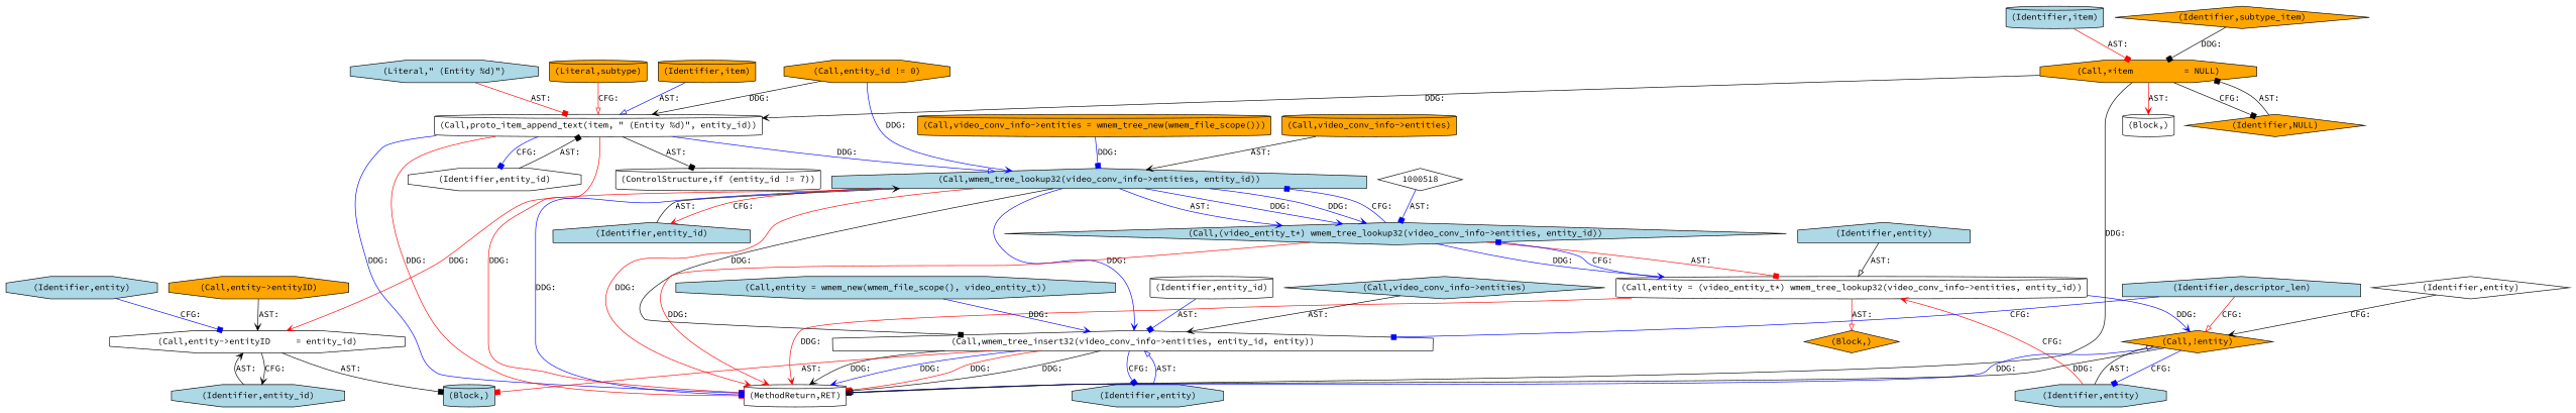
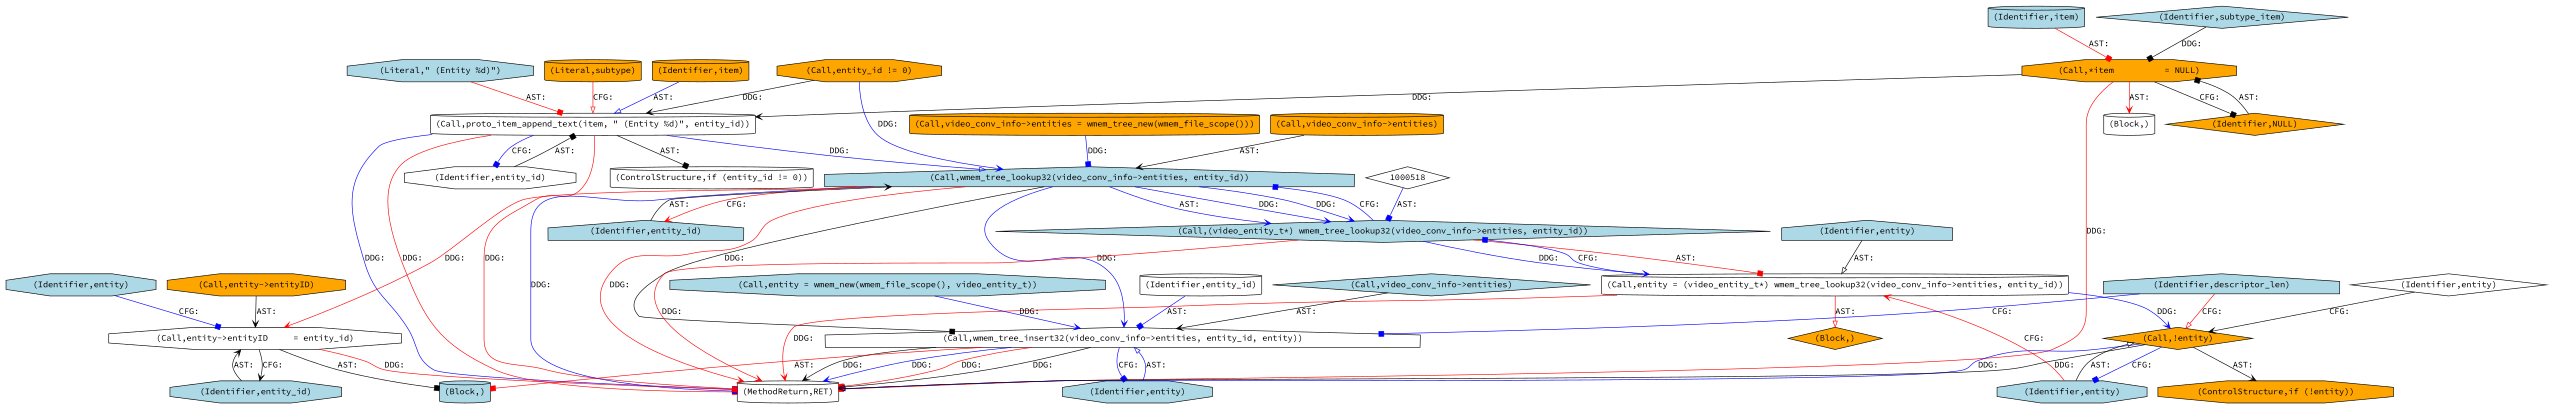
  digraph {
    fontname="Source Code Pro"
    node [fillcolor=lightblue fontname="Source Code Pro" shape=octagon style=filled]
    edge [arrowhead=box color=blue fontname="Source Code Pro"]
    n1 [fillcolor=orange label="(Call,*item          = NULL)"]
    n2 [fillcolor=white label="(Call,proto_item_append_text(item, \" (Entity %d)\", entity_id))" shape=cylinder]
    n3 [fillcolor=white label="(MethodReturn,RET)" shape=cylinder]
    n4 [fillcolor=white label="(Block,)" shape=cylinder]
    n5 [fillcolor=orange label="(Identifier,NULL)" shape=diamond]
    n6 [label="(Call,wmem_tree_lookup32(video_conv_info->entities, entity_id))" shape=house]
-   n7 [fillcolor=white label="(ControlStructure,if (entity_id != 7))" shape=cylinder]
+   n7 [fillcolor=white label="(ControlStructure,if (entity_id != 0))" shape=cylinder]
    n8 [fillcolor=white label="(Identifier,entity_id)"]
    n9 [label="(Call,(video_entity_t*) wmem_tree_lookup32(video_conv_info->entities, entity_id))" shape=diamond]
    n10 [fillcolor=white label="(Call,entity->entityID     = entity_id)"]
    n11 [fillcolor=white label="(Call,wmem_tree_insert32(video_conv_info->entities, entity_id, entity))" shape=house]
    n12 [label="(Identifier,entity_id)" shape=house]
    n13 [fillcolor=white label="(Call,entity = (video_entity_t*) wmem_tree_lookup32(video_conv_info->entities, entity_id))" shape=cylinder]
    n14 [label="(Identifier,entity_id)"]
    n15 [label="(Block,)" shape=cylinder]
    n16 [label="(Identifier,entity)"]
    n17 [fillcolor=orange label="(Call,!entity)" shape=diamond]
    n18 [fillcolor=orange label="(Block,)" shape=diamond]
    n19 [label="(Identifier,entity)"]
+   n20 [fillcolor=orange label="(ControlStructure,if (!entity))"]
    n21 [label="(Call,entity = wmem_new(wmem_file_scope(), video_entity_t))"]
    n22 [fillcolor=white label="(Identifier,entity_id)" shape=cylinder]
    n23 [label="(Identifier,descriptor_len)" shape=house]
    n24 [fillcolor=orange label="(Call,entity->entityID)"]
    n25 [label="(Identifier,entity)" shape=house]
    n26 [label="(Identifier,item)" shape=cylinder]
    n27 [fillcolor=orange label="(Literal,subtype)" shape=cylinder]
    n28 [fillcolor=white label="(Identifier,entity)" shape=diamond]
    n29 [fillcolor=orange label="(Identifier,item)" shape=cylinder]
    n30 [label="(Call,video_conv_info->entities)" shape=diamond]
    n31 [label="(Literal,\" (Entity %d)\")"]
    n32 [label="(Identifier,entity)"]
    n33 [fillcolor=orange label="(Call,entity_id != 0)"]
    n34 [fillcolor=orange label="(Call,video_conv_info->entities)" shape=cylinder]
-   n35 [fillcolor=orange label="(Identifier,subtype_item)" shape=diamond]
+   n35 [label="(Identifier,subtype_item)" shape=diamond]
    n36 [fillcolor=orange label="(Call,video_conv_info->entities = wmem_tree_new(wmem_file_scope()))" shape=cylinder]
    1000518 [fillcolor=white shape=diamond]
    n1 -> n2 [arrowhead=vee color=black label="DDG: "]
-   n1 -> n3 [color=black label="DDG: "]
+   n1 -> n3 [color=red label="DDG: "]
    n1 -> n4 [arrowhead=vee color=red label="AST: "]
    n1 -> n5 [color=black label="CFG: "]
    n2 -> n3 [color=red label="DDG: "]
    n2 -> n3 [label="DDG: "]
    n2 -> n3 [color=red label="DDG: "]
    n2 -> n6 [arrowhead=onormal label="DDG: "]
    n2 -> n7 [color=black label="AST: "]
    n2 -> n8 [label="CFG: "]
    n5 -> n1 [color=black label="AST: "]
    n6 -> n3 [arrowhead=vee color=red label="DDG: "]
    n6 -> n3 [label="DDG: "]
    n6 -> n9 [arrowhead=vee label="AST: "]
    n6 -> n9 [arrowhead=vee label="DDG: "]
    n6 -> n9 [arrowhead=vee label="DDG: "]
    n6 -> n10 [arrowhead=vee color=red label="DDG: "]
    n6 -> n11 [arrowhead=vee label="DDG: "]
    n6 -> n11 [color=black label="DDG: "]
    n6 -> n12 [arrowhead=vee color=red label="CFG: "]
    n8 -> n2 [color=black label="AST: "]
    n9 -> n3 [arrowhead=vee color=red label="DDG: "]
    n9 -> n6 [label="CFG: "]
    n9 -> n13 [color=red label="AST: "]
    n9 -> n13 [arrowhead=vee label="DDG: "]
+   n10 -> n3 [color=red label="DDG: "]
    n10 -> n14 [arrowhead=vee color=black label="CFG: "]
    n10 -> n15 [color=black label="AST: "]
    n11 -> n3 [arrowhead=vee label="DDG: "]
    n11 -> n3 [color=red label="DDG: "]
    n11 -> n3 [arrowhead=onormal color=black label="DDG: "]
    n11 -> n3 [arrowhead=vee color=black label="DDG: "]
    n11 -> n15 [color=red label="AST: "]
    n11 -> n16 [label="CFG: "]
    n12 -> n6 [arrowhead=vee color=black label="AST: "]
    n13 -> n3 [arrowhead=vee color=red label="DDG: "]
    n13 -> n9 [label="CFG: "]
    n13 -> n17 [arrowhead=vee label="DDG: "]
    n13 -> n18 [arrowhead=onormal color=red label="AST: "]
    n14 -> n10 [arrowhead=vee color=black label="AST: "]
    n16 -> n11 [arrowhead=onormal label="AST: "]
    n17 -> n3 [arrowhead=onormal label="DDG: "]
    n17 -> n3 [arrowhead=onormal color=black label="DDG: "]
    n17 -> n19 [label="CFG: "]
+   n17 -> n20 [arrowhead=vee color=black label="AST: "]
    n19 -> n13 [arrowhead=vee color=red label="CFG: "]
    n19 -> n17 [arrowhead=onormal color=black label="AST: "]
    n21 -> n11 [arrowhead=vee label="DDG: "]
    n22 -> n11 [label="AST: "]
    n23 -> n11 [label="CFG: "]
    n23 -> n17 [arrowhead=onormal color=red label="CFG: "]
    n24 -> n10 [arrowhead=vee color=black label="AST: "]
    n25 -> n13 [arrowhead=onormal color=black label="AST: "]
    n26 -> n1 [color=red label="AST: "]
    n27 -> n2 [arrowhead=onormal color=red label="CFG: "]
    n28 -> n17 [arrowhead=vee color=black label="CFG: "]
    n29 -> n2 [arrowhead=onormal label="AST: "]
    n30 -> n11 [arrowhead=vee color=black label="AST: "]
    n31 -> n2 [color=red label="AST: "]
    n32 -> n10 [label="CFG: "]
    n33 -> n2 [arrowhead=vee color=black label="DDG: "]
    n33 -> n6 [arrowhead=vee label="DDG: "]
    n34 -> n6 [arrowhead=vee color=black label="AST: "]
    n35 -> n1 [color=black label="DDG: "]
    n36 -> n6 [label="DDG: "]
    1000518 -> n9 [label="AST: "]
  }
